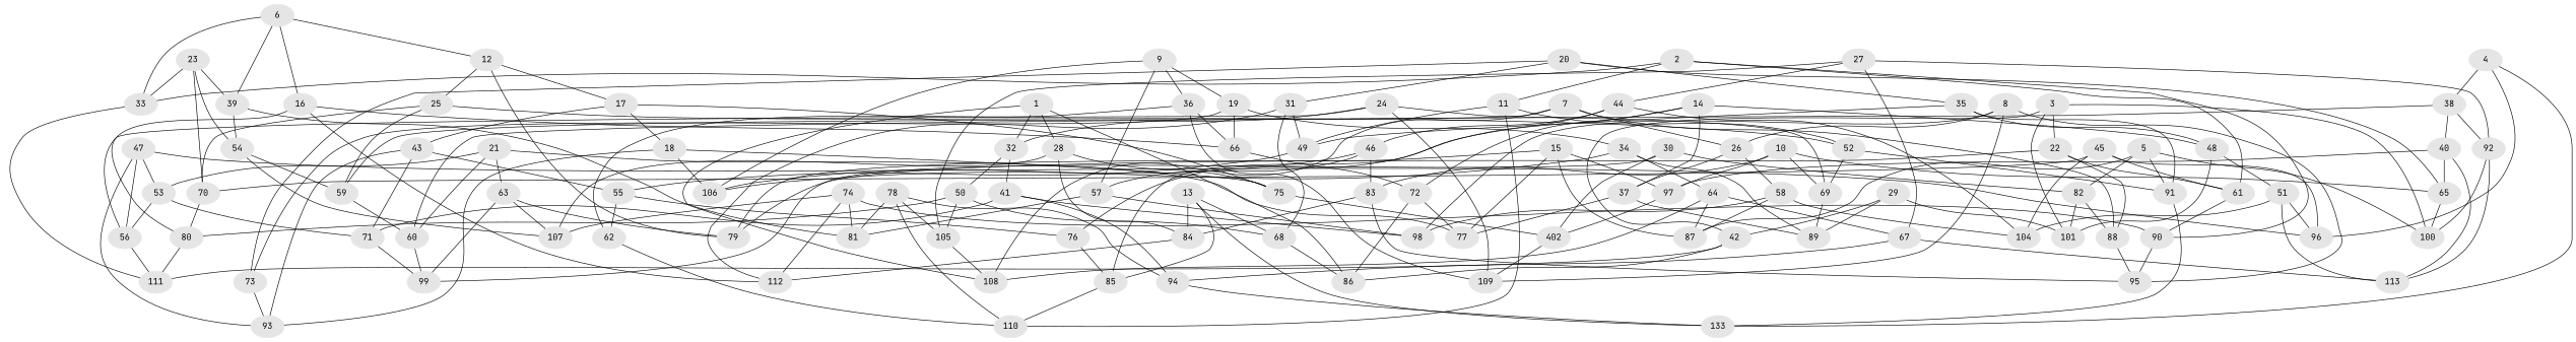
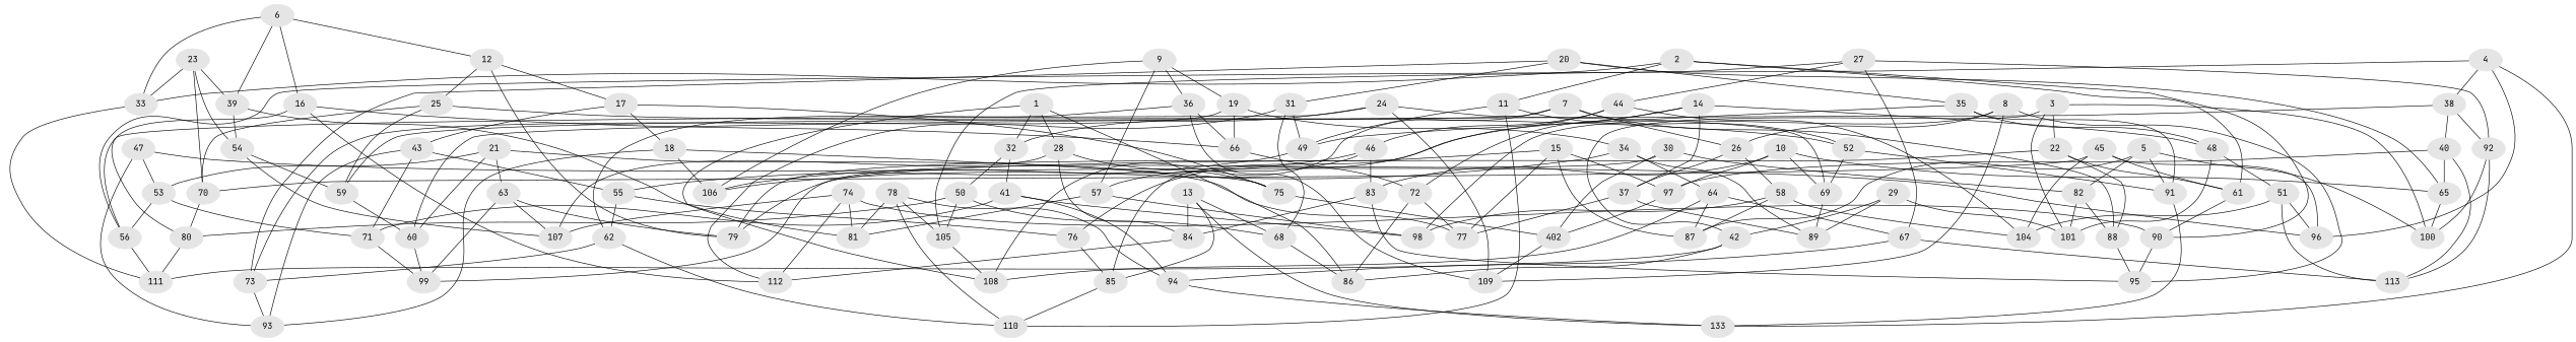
  graph {
    fontname="JetBrains Mono"
    node [color=gray90 fontname="JetBrains Mono" style=filled]
    edge [fontname="JetBrains Mono"]
    1
    28
    32
    86
    108
    84
    75
    107
    41
    50
    2
    11
    33
    61
    90
    49
    52
    110
    111
    95
    3
    22
    42
    100
    101
    88
    79
    4
    38
    56
    96
    n32 [label=133]
    60
    92
    40
    5
    82
    87
    91
    6
    12
    16
    39
    17
    25
    66
    80
    112
    54
    81
    7
    26
    59
    37
    58
    8
    98
    109
    9
    19
    36
    57
    106
    34
    73
    62
    10
    65
    69
    83
    97
    89
    n73 [label=402]
    55
    18
    43
    70
    13
    68
    85
    14
    48
    72
    76
    77
    51
    15
    93
    71
    64
    20
    31
    35
    21
    53
    63
    99
    23
    24
    104
    27
    44
    67
    105
    46
    113
    94
    29
    30
    47
    45
    74
    78
    1 -- 28
    1 -- 32
    1 -- 86
    1 -- 108
    28 -- 84
    28 -- 75
    28 -- 107
    32 -- 41
    32 -- 50
    84 -- 112
    75 -- n73
    41 -- 98
    41 -- 71
    41 -- 94
    50 -- 80
    50 -- 68
    50 -- 105
    2 -- 11
    2 -- 33
    2 -- 61
    2 -- 90
    11 -- 49
    11 -- 52
    11 -- 110
    33 -- 111
    61 -- 90
    90 -- 95
    49 -- 55
    52 -- 91
    52 -- 69
    3 -- 22
    3 -- 42
    3 -- 100
    3 -- 101
    22 -- 61
    22 -- 88
    22 -- 79
    42 -- 86
    42 -- 111
    88 -- 95
    4 -- 38
-   47 -- 56
+   4 -- 56
    4 -- 96
    4 -- n32
    38 -- 60
    38 -- 92
    38 -- 40
    56 -- 111
    60 -- 99
    92 -- 100
    92 -- 113
    40 -- 65
    40 -- 97
    40 -- 113
    5 -- 100
    5 -- 82
    5 -- 87
    5 -- 91
    82 -- 101
    82 -- 88
    91 -- n32
    6 -- 33
    6 -- 12
    6 -- 16
    6 -- 39
    12 -- 79
    12 -- 17
    12 -- 25
    16 -- 66
    16 -- 80
    16 -- 112
    39 -- 54
    39 -- 81
    17 -- 75
    17 -- 18
    17 -- 43
    25 -- 52
    25 -- 59
    25 -- 70
    66 -- 72
    80 -- 111
    54 -- 107
    54 -- 59
    7 -- 108
    7 -- 88
    7 -- 26
    7 -- 59
    26 -- 37
    26 -- 58
    59 -- 60
    37 -- 89
    37 -- 77
    58 -- 87
    58 -- 98
    58 -- 104
    8 -- 95
    8 -- 26
    8 -- 98
    8 -- 109
    9 -- 19
    9 -- 36
    9 -- 57
    9 -- 106
    19 -- 66
    19 -- 34
    19 -- 73
    36 -- 66
    36 -- 109
    36 -- 62
    57 -- 81
    57 -- 98
    34 -- 106
    34 -- 89
    34 -- 64
    73 -- 93
    62 -- 110
+   62 -- 73
    10 -- 65
    10 -- 69
    10 -- 83
    10 -- 97
    65 -- 100
    69 -- 89
    83 -- 84
    83 -- 95
    97 -- n73
    n73 -- 109
    55 -- 62
    55 -- 76
    18 -- 75
    18 -- 106
    18 -- 93
    43 -- 55
    43 -- 93
    43 -- 71
    70 -- 80
    13 -- 84
    13 -- n32
    13 -- 68
    13 -- 85
    68 -- 86
    85 -- 110
    14 -- 37
    14 -- 48
    14 -- 72
    14 -- 76
    48 -- 101
    48 -- 51
    72 -- 86
    72 -- 77
    76 -- 85
    51 -- 96
    51 -- 104
    51 -- 113
    15 -- 79
    15 -- 87
    15 -- 97
    15 -- 77
    71 -- 99
    64 -- 108
    64 -- 87
    64 -- 67
    20 -- 73
    20 -- 65
    20 -- 31
    20 -- 35
    31 -- 49
    31 -- 112
    31 -- 68
    35 -- 49
    35 -- 91
    35 -- 48
    21 -- 60
    21 -- 77
    21 -- 53
    21 -- 63
    53 -- 56
    53 -- 71
    63 -- 107
    63 -- 79
    63 -- 99
    23 -- 33
    23 -- 39
    23 -- 54
    23 -- 70
    24 -- 32
    24 -- 56
    24 -- 109
    24 -- 69
    27 -- 92
    27 -- 44
    27 -- 67
    27 -- 105
    44 -- 85
    44 -- 104
    44 -- 46
    67 -- 113
    67 -- 94
    105 -- 108
    46 -- 57
    46 -- 106
    46 -- 83
    94 -- n32
    29 -- 42
    29 -- 101
    29 -- 89
    30 -- 82
    30 -- n73
    30 -- 99
    47 -- 96
    47 -- 93
    47 -- 53
    45 -- 61
    45 -- 96
    45 -- 70
    45 -- 104
    74 -- 107
    74 -- 90
    74 -- 112
    74 -- 81
    78 -- 110
    78 -- 81
    78 -- 105
    78 -- 94
  }
